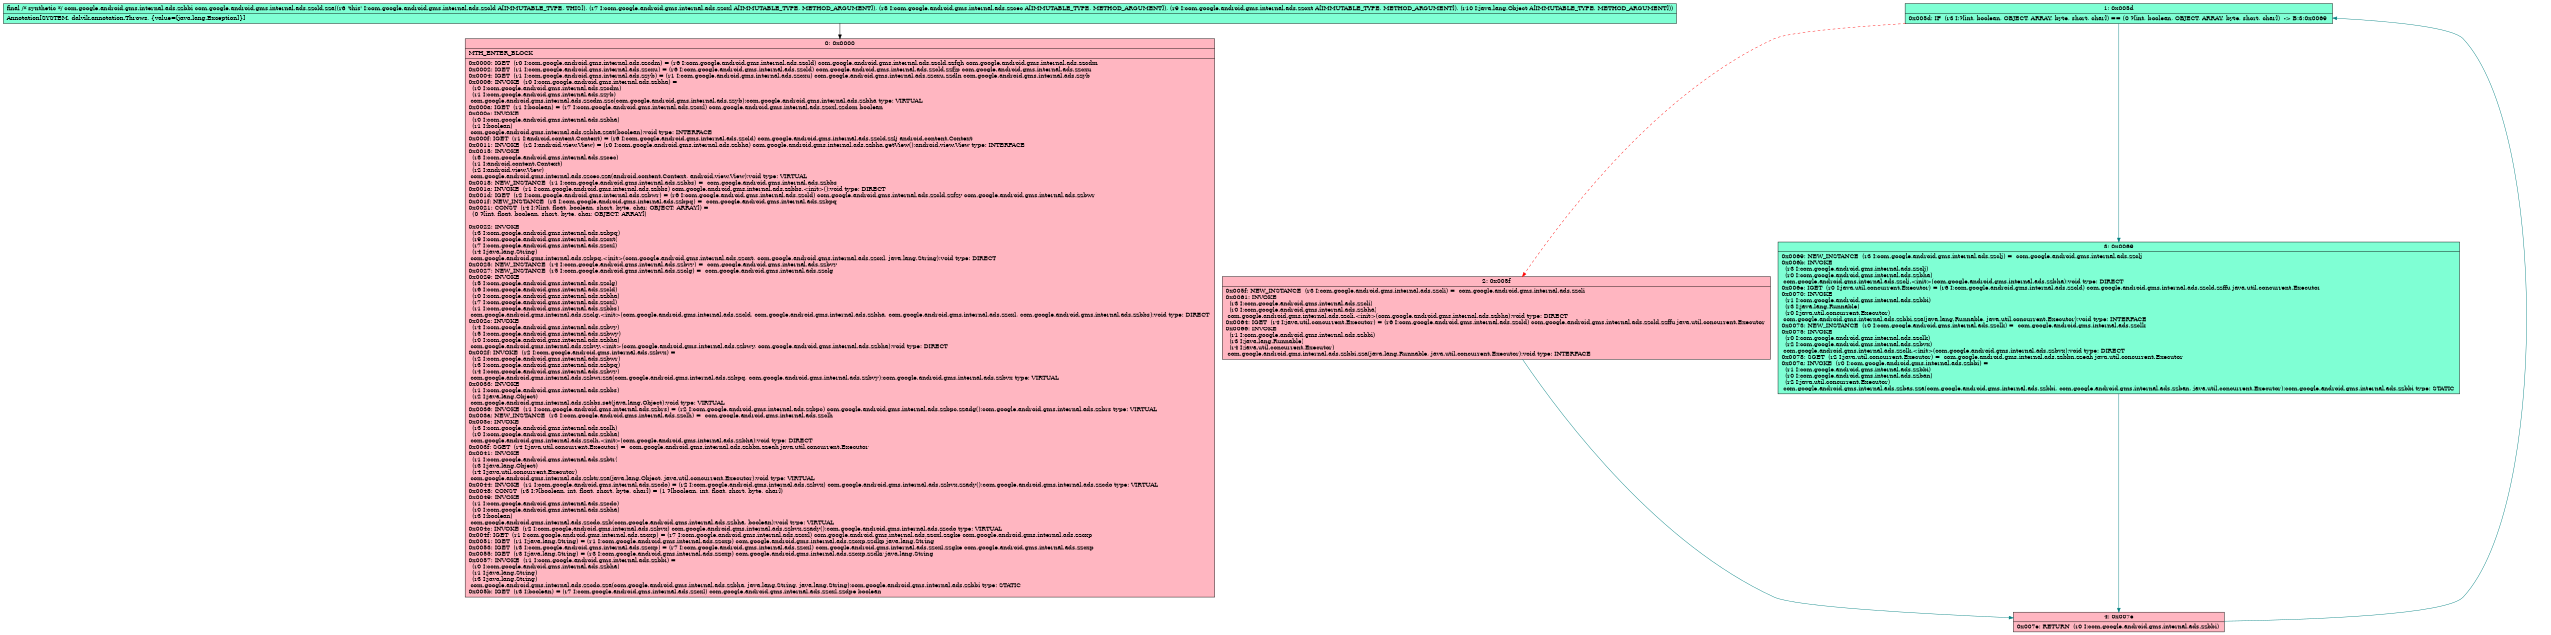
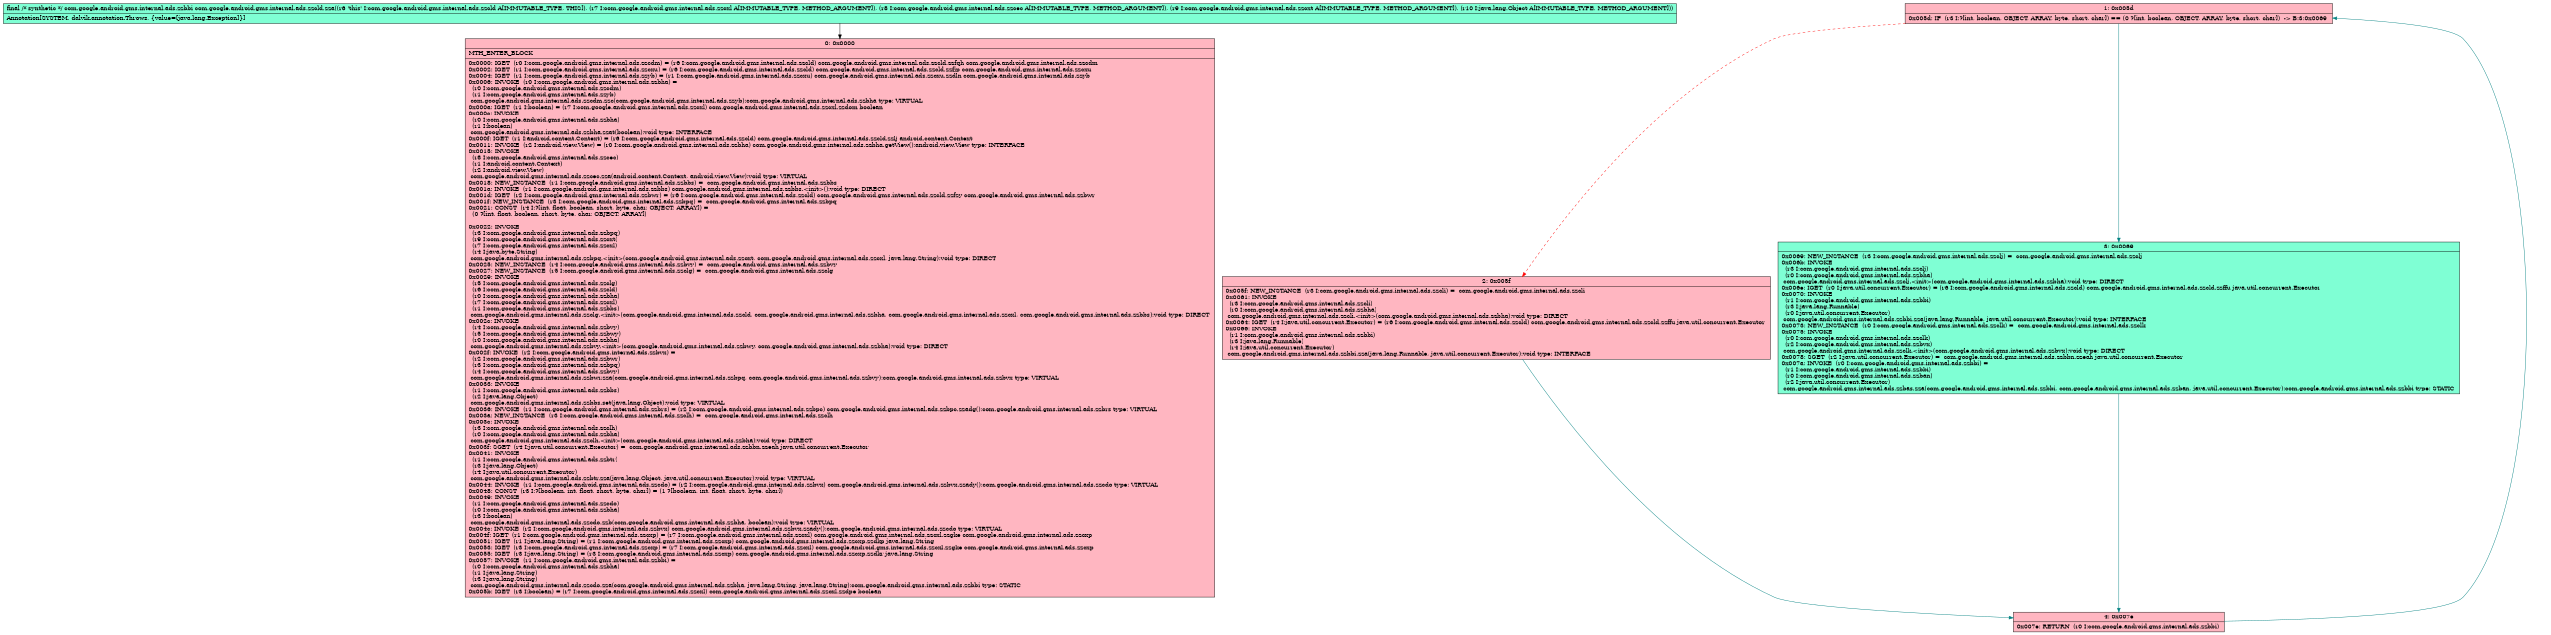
  digraph {
    node [fillcolor=lightpink shape=record style=filled]
    edge [color=teal]
-   n1 [label="{0\:\ 0x0000|MTH_ENTER_BLOCK\l|0x0000: IGET  (r0 I:com.google.android.gms.internal.ads.zzcdm) = (r6 I:com.google.android.gms.internal.ads.zzcld) com.google.android.gms.internal.ads.zzcld.zzfqh com.google.android.gms.internal.ads.zzcdm \l0x0002: IGET  (r1 I:com.google.android.gms.internal.ads.zzcxu) = (r6 I:com.google.android.gms.internal.ads.zzcld) com.google.android.gms.internal.ads.zzcld.zzfjp com.google.android.gms.internal.ads.zzcxu \l0x0004: IGET  (r1 I:com.google.android.gms.internal.ads.zzyb) = (r1 I:com.google.android.gms.internal.ads.zzcxu) com.google.android.gms.internal.ads.zzcxu.zzdln com.google.android.gms.internal.ads.zzyb \l0x0006: INVOKE  (r0 I:com.google.android.gms.internal.ads.zzbha) = \l  (r0 I:com.google.android.gms.internal.ads.zzcdm)\l  (r1 I:com.google.android.gms.internal.ads.zzyb)\l com.google.android.gms.internal.ads.zzcdm.zzc(com.google.android.gms.internal.ads.zzyb):com.google.android.gms.internal.ads.zzbha type: VIRTUAL \l0x000a: IGET  (r1 I:boolean) = (r7 I:com.google.android.gms.internal.ads.zzcxl) com.google.android.gms.internal.ads.zzcxl.zzdom boolean \l0x000c: INVOKE  \l  (r0 I:com.google.android.gms.internal.ads.zzbha)\l  (r1 I:boolean)\l com.google.android.gms.internal.ads.zzbha.zzat(boolean):void type: INTERFACE \l0x000f: IGET  (r1 I:android.content.Context) = (r6 I:com.google.android.gms.internal.ads.zzcld) com.google.android.gms.internal.ads.zzcld.zzlj android.content.Context \l0x0011: INVOKE  (r2 I:android.view.View) = (r0 I:com.google.android.gms.internal.ads.zzbha) com.google.android.gms.internal.ads.zzbha.getView():android.view.View type: INTERFACE \l0x0015: INVOKE  \l  (r8 I:com.google.android.gms.internal.ads.zzcec)\l  (r1 I:android.content.Context)\l  (r2 I:android.view.View)\l com.google.android.gms.internal.ads.zzcec.zza(android.content.Context, android.view.View):void type: VIRTUAL \l0x0018: NEW_INSTANCE  (r1 I:com.google.android.gms.internal.ads.zzbbs) =  com.google.android.gms.internal.ads.zzbbs \l0x001a: INVOKE  (r1 I:com.google.android.gms.internal.ads.zzbbs) com.google.android.gms.internal.ads.zzbbs.\<init\>():void type: DIRECT \l0x001d: IGET  (r2 I:com.google.android.gms.internal.ads.zzbwr) = (r6 I:com.google.android.gms.internal.ads.zzcld) com.google.android.gms.internal.ads.zzcld.zzfzy com.google.android.gms.internal.ads.zzbwr \l0x001f: NEW_INSTANCE  (r3 I:com.google.android.gms.internal.ads.zzbpq) =  com.google.android.gms.internal.ads.zzbpq \l0x0021: CONST  (r4 I:?[int, float, boolean, short, byte, char, OBJECT, ARRAY]) = \l  (0 ?[int, float, boolean, short, byte, char, OBJECT, ARRAY])\l \l0x0022: INVOKE  \l  (r3 I:com.google.android.gms.internal.ads.zzbpq)\l  (r9 I:com.google.android.gms.internal.ads.zzcxt)\l  (r7 I:com.google.android.gms.internal.ads.zzcxl)\l  (r4 I:java.lang.String)\l com.google.android.gms.internal.ads.zzbpq.\<init\>(com.google.android.gms.internal.ads.zzcxt, com.google.android.gms.internal.ads.zzcxl, java.lang.String):void type: DIRECT \l0x0025: NEW_INSTANCE  (r4 I:com.google.android.gms.internal.ads.zzbvy) =  com.google.android.gms.internal.ads.zzbvy \l0x0027: NEW_INSTANCE  (r5 I:com.google.android.gms.internal.ads.zzclg) =  com.google.android.gms.internal.ads.zzclg \l0x0029: INVOKE  \l  (r5 I:com.google.android.gms.internal.ads.zzclg)\l  (r6 I:com.google.android.gms.internal.ads.zzcld)\l  (r0 I:com.google.android.gms.internal.ads.zzbha)\l  (r7 I:com.google.android.gms.internal.ads.zzcxl)\l  (r1 I:com.google.android.gms.internal.ads.zzbbs)\l com.google.android.gms.internal.ads.zzclg.\<init\>(com.google.android.gms.internal.ads.zzcld, com.google.android.gms.internal.ads.zzbha, com.google.android.gms.internal.ads.zzcxl, com.google.android.gms.internal.ads.zzbbs):void type: DIRECT \l0x002c: INVOKE  \l  (r4 I:com.google.android.gms.internal.ads.zzbvy)\l  (r5 I:com.google.android.gms.internal.ads.zzbwy)\l  (r0 I:com.google.android.gms.internal.ads.zzbha)\l com.google.android.gms.internal.ads.zzbvy.\<init\>(com.google.android.gms.internal.ads.zzbwy, com.google.android.gms.internal.ads.zzbha):void type: DIRECT \l0x002f: INVOKE  (r2 I:com.google.android.gms.internal.ads.zzbvx) = \l  (r2 I:com.google.android.gms.internal.ads.zzbwr)\l  (r3 I:com.google.android.gms.internal.ads.zzbpq)\l  (r4 I:com.google.android.gms.internal.ads.zzbvy)\l com.google.android.gms.internal.ads.zzbwr.zza(com.google.android.gms.internal.ads.zzbpq, com.google.android.gms.internal.ads.zzbvy):com.google.android.gms.internal.ads.zzbvx type: VIRTUAL \l0x0033: INVOKE  \l  (r1 I:com.google.android.gms.internal.ads.zzbbs)\l  (r2 I:java.lang.Object)\l com.google.android.gms.internal.ads.zzbbs.set(java.lang.Object):void type: VIRTUAL \l0x0036: INVOKE  (r1 I:com.google.android.gms.internal.ads.zzbrs) = (r2 I:com.google.android.gms.internal.ads.zzbpc) com.google.android.gms.internal.ads.zzbpc.zzadg():com.google.android.gms.internal.ads.zzbrs type: VIRTUAL \l0x003a: NEW_INSTANCE  (r3 I:com.google.android.gms.internal.ads.zzclh) =  com.google.android.gms.internal.ads.zzclh \l0x003c: INVOKE  \l  (r3 I:com.google.android.gms.internal.ads.zzclh)\l  (r0 I:com.google.android.gms.internal.ads.zzbha)\l com.google.android.gms.internal.ads.zzclh.\<init\>(com.google.android.gms.internal.ads.zzbha):void type: DIRECT \l0x003f: SGET  (r4 I:java.util.concurrent.Executor) =  com.google.android.gms.internal.ads.zzbbn.zzeah java.util.concurrent.Executor \l0x0041: INVOKE  \l  (r1 I:com.google.android.gms.internal.ads.zzbtr)\l  (r3 I:java.lang.Object)\l  (r4 I:java.util.concurrent.Executor)\l com.google.android.gms.internal.ads.zzbtr.zza(java.lang.Object, java.util.concurrent.Executor):void type: VIRTUAL \l0x0044: INVOKE  (r1 I:com.google.android.gms.internal.ads.zzcdo) = (r2 I:com.google.android.gms.internal.ads.zzbvx) com.google.android.gms.internal.ads.zzbvx.zzady():com.google.android.gms.internal.ads.zzcdo type: VIRTUAL \l0x0048: CONST  (r3 I:?[boolean, int, float, short, byte, char]) = (1 ?[boolean, int, float, short, byte, char]) \l0x0049: INVOKE  \l  (r1 I:com.google.android.gms.internal.ads.zzcdo)\l  (r0 I:com.google.android.gms.internal.ads.zzbha)\l  (r3 I:boolean)\l com.google.android.gms.internal.ads.zzcdo.zzb(com.google.android.gms.internal.ads.zzbha, boolean):void type: VIRTUAL \l0x004c: INVOKE  (r2 I:com.google.android.gms.internal.ads.zzbvx) com.google.android.gms.internal.ads.zzbvx.zzady():com.google.android.gms.internal.ads.zzcdo type: VIRTUAL \l0x004f: IGET  (r1 I:com.google.android.gms.internal.ads.zzcxp) = (r7 I:com.google.android.gms.internal.ads.zzcxl) com.google.android.gms.internal.ads.zzcxl.zzgke com.google.android.gms.internal.ads.zzcxp \l0x0051: IGET  (r1 I:java.lang.String) = (r1 I:com.google.android.gms.internal.ads.zzcxp) com.google.android.gms.internal.ads.zzcxp.zzdkp java.lang.String \l0x0053: IGET  (r3 I:com.google.android.gms.internal.ads.zzcxp) = (r7 I:com.google.android.gms.internal.ads.zzcxl) com.google.android.gms.internal.ads.zzcxl.zzgke com.google.android.gms.internal.ads.zzcxp \l0x0055: IGET  (r3 I:java.lang.String) = (r3 I:com.google.android.gms.internal.ads.zzcxp) com.google.android.gms.internal.ads.zzcxp.zzdkr java.lang.String \l0x0057: INVOKE  (r1 I:com.google.android.gms.internal.ads.zzbbi) = \l  (r0 I:com.google.android.gms.internal.ads.zzbha)\l  (r1 I:java.lang.String)\l  (r3 I:java.lang.String)\l com.google.android.gms.internal.ads.zzcdo.zza(com.google.android.gms.internal.ads.zzbha, java.lang.String, java.lang.String):com.google.android.gms.internal.ads.zzbbi type: STATIC \l0x005b: IGET  (r3 I:boolean) = (r7 I:com.google.android.gms.internal.ads.zzcxl) com.google.android.gms.internal.ads.zzcxl.zzdpe boolean \l}"]
-   n2 [fillcolor=aquamarine label="{1\:\ 0x005d|0x005d: IF  (r3 I:?[int, boolean, OBJECT, ARRAY, byte, short, char]) == (0 ?[int, boolean, OBJECT, ARRAY, byte, short, char])  \-\> B:3:0x0069 \l}"]
+   n1 [label="{0\:\ 0x0000|MTH_ENTER_BLOCK\l|0x0000: IGET  (r0 I:com.google.android.gms.internal.ads.zzcdm) = (r6 I:com.google.android.gms.internal.ads.zzcld) com.google.android.gms.internal.ads.zzcld.zzfqh com.google.android.gms.internal.ads.zzcdm \l0x0002: IGET  (r1 I:com.google.android.gms.internal.ads.zzcxu) = (r6 I:com.google.android.gms.internal.ads.zzcld) com.google.android.gms.internal.ads.zzcld.zzfjp com.google.android.gms.internal.ads.zzcxu \l0x0004: IGET  (r1 I:com.google.android.gms.internal.ads.zzyb) = (r1 I:com.google.android.gms.internal.ads.zzcxu) com.google.android.gms.internal.ads.zzcxu.zzdln com.google.android.gms.internal.ads.zzyb \l0x0006: INVOKE  (r0 I:com.google.android.gms.internal.ads.zzbha) = \l  (r0 I:com.google.android.gms.internal.ads.zzcdm)\l  (r1 I:com.google.android.gms.internal.ads.zzyb)\l com.google.android.gms.internal.ads.zzcdm.zzc(com.google.android.gms.internal.ads.zzyb):com.google.android.gms.internal.ads.zzbha type: VIRTUAL \l0x000a: IGET  (r1 I:boolean) = (r7 I:com.google.android.gms.internal.ads.zzcxl) com.google.android.gms.internal.ads.zzcxl.zzdom boolean \l0x000c: INVOKE  \l  (r0 I:com.google.android.gms.internal.ads.zzbha)\l  (r1 I:boolean)\l com.google.android.gms.internal.ads.zzbha.zzat(boolean):void type: INTERFACE \l0x000f: IGET  (r1 I:android.content.Context) = (r6 I:com.google.android.gms.internal.ads.zzcld) com.google.android.gms.internal.ads.zzcld.zzlj android.content.Context \l0x0011: INVOKE  (r2 I:android.view.View) = (r0 I:com.google.android.gms.internal.ads.zzbha) com.google.android.gms.internal.ads.zzbha.getView():android.view.View type: INTERFACE \l0x0015: INVOKE  \l  (r8 I:com.google.android.gms.internal.ads.zzcec)\l  (r1 I:android.content.Context)\l  (r2 I:android.view.View)\l com.google.android.gms.internal.ads.zzcec.zza(android.content.Context, android.view.View):void type: VIRTUAL \l0x0018: NEW_INSTANCE  (r1 I:com.google.android.gms.internal.ads.zzbbs) =  com.google.android.gms.internal.ads.zzbbs \l0x001a: INVOKE  (r1 I:com.google.android.gms.internal.ads.zzbbs) com.google.android.gms.internal.ads.zzbbs.\<init\>():void type: DIRECT \l0x001d: IGET  (r2 I:com.google.android.gms.internal.ads.zzbwr) = (r6 I:com.google.android.gms.internal.ads.zzcld) com.google.android.gms.internal.ads.zzcld.zzfzy com.google.android.gms.internal.ads.zzbwr \l0x001f: NEW_INSTANCE  (r3 I:com.google.android.gms.internal.ads.zzbpq) =  com.google.android.gms.internal.ads.zzbpq \l0x0021: CONST  (r4 I:?[int, float, boolean, short, byte, char, OBJECT, ARRAY]) = \l  (0 ?[int, float, boolean, short, byte, char, OBJECT, ARRAY])\l \l0x0022: INVOKE  \l  (r3 I:com.google.android.gms.internal.ads.zzbpq)\l  (r9 I:com.google.android.gms.internal.ads.zzcxt)\l  (r7 I:com.google.android.gms.internal.ads.zzcxl)\l  (r4 I:java.byte.String)\l com.google.android.gms.internal.ads.zzbpq.\<init\>(com.google.android.gms.internal.ads.zzcxt, com.google.android.gms.internal.ads.zzcxl, java.lang.String):void type: DIRECT \l0x0025: NEW_INSTANCE  (r4 I:com.google.android.gms.internal.ads.zzbvy) =  com.google.android.gms.internal.ads.zzbvy \l0x0027: NEW_INSTANCE  (r5 I:com.google.android.gms.internal.ads.zzclg) =  com.google.android.gms.internal.ads.zzclg \l0x0029: INVOKE  \l  (r5 I:com.google.android.gms.internal.ads.zzclg)\l  (r6 I:com.google.android.gms.internal.ads.zzcld)\l  (r0 I:com.google.android.gms.internal.ads.zzbha)\l  (r7 I:com.google.android.gms.internal.ads.zzcxl)\l  (r1 I:com.google.android.gms.internal.ads.zzbbs)\l com.google.android.gms.internal.ads.zzclg.\<init\>(com.google.android.gms.internal.ads.zzcld, com.google.android.gms.internal.ads.zzbha, com.google.android.gms.internal.ads.zzcxl, com.google.android.gms.internal.ads.zzbbs):void type: DIRECT \l0x002c: INVOKE  \l  (r4 I:com.google.android.gms.internal.ads.zzbvy)\l  (r5 I:com.google.android.gms.internal.ads.zzbwy)\l  (r0 I:com.google.android.gms.internal.ads.zzbha)\l com.google.android.gms.internal.ads.zzbvy.\<init\>(com.google.android.gms.internal.ads.zzbwy, com.google.android.gms.internal.ads.zzbha):void type: DIRECT \l0x002f: INVOKE  (r2 I:com.google.android.gms.internal.ads.zzbvx) = \l  (r2 I:com.google.android.gms.internal.ads.zzbwr)\l  (r3 I:com.google.android.gms.internal.ads.zzbpq)\l  (r4 I:com.google.android.gms.internal.ads.zzbvy)\l com.google.android.gms.internal.ads.zzbwr.zza(com.google.android.gms.internal.ads.zzbpq, com.google.android.gms.internal.ads.zzbvy):com.google.android.gms.internal.ads.zzbvx type: VIRTUAL \l0x0033: INVOKE  \l  (r1 I:com.google.android.gms.internal.ads.zzbbs)\l  (r2 I:java.lang.Object)\l com.google.android.gms.internal.ads.zzbbs.set(java.lang.Object):void type: VIRTUAL \l0x0036: INVOKE  (r1 I:com.google.android.gms.internal.ads.zzbrs) = (r2 I:com.google.android.gms.internal.ads.zzbpc) com.google.android.gms.internal.ads.zzbpc.zzadg():com.google.android.gms.internal.ads.zzbrs type: VIRTUAL \l0x003a: NEW_INSTANCE  (r3 I:com.google.android.gms.internal.ads.zzclh) =  com.google.android.gms.internal.ads.zzclh \l0x003c: INVOKE  \l  (r3 I:com.google.android.gms.internal.ads.zzclh)\l  (r0 I:com.google.android.gms.internal.ads.zzbha)\l com.google.android.gms.internal.ads.zzclh.\<init\>(com.google.android.gms.internal.ads.zzbha):void type: DIRECT \l0x003f: SGET  (r4 I:java.util.concurrent.Executor) =  com.google.android.gms.internal.ads.zzbbn.zzeah java.util.concurrent.Executor \l0x0041: INVOKE  \l  (r1 I:com.google.android.gms.internal.ads.zzbtr)\l  (r3 I:java.lang.Object)\l  (r4 I:java.util.concurrent.Executor)\l com.google.android.gms.internal.ads.zzbtr.zza(java.lang.Object, java.util.concurrent.Executor):void type: VIRTUAL \l0x0044: INVOKE  (r1 I:com.google.android.gms.internal.ads.zzcdo) = (r2 I:com.google.android.gms.internal.ads.zzbvx) com.google.android.gms.internal.ads.zzbvx.zzady():com.google.android.gms.internal.ads.zzcdo type: VIRTUAL \l0x0048: CONST  (r3 I:?[boolean, int, float, short, byte, char]) = (1 ?[boolean, int, float, short, byte, char]) \l0x0049: INVOKE  \l  (r1 I:com.google.android.gms.internal.ads.zzcdo)\l  (r0 I:com.google.android.gms.internal.ads.zzbha)\l  (r3 I:boolean)\l com.google.android.gms.internal.ads.zzcdo.zzb(com.google.android.gms.internal.ads.zzbha, boolean):void type: VIRTUAL \l0x004c: INVOKE  (r2 I:com.google.android.gms.internal.ads.zzbvx) com.google.android.gms.internal.ads.zzbvx.zzady():com.google.android.gms.internal.ads.zzcdo type: VIRTUAL \l0x004f: IGET  (r1 I:com.google.android.gms.internal.ads.zzcxp) = (r7 I:com.google.android.gms.internal.ads.zzcxl) com.google.android.gms.internal.ads.zzcxl.zzgke com.google.android.gms.internal.ads.zzcxp \l0x0051: IGET  (r1 I:java.lang.String) = (r1 I:com.google.android.gms.internal.ads.zzcxp) com.google.android.gms.internal.ads.zzcxp.zzdkp java.lang.String \l0x0053: IGET  (r3 I:com.google.android.gms.internal.ads.zzcxp) = (r7 I:com.google.android.gms.internal.ads.zzcxl) com.google.android.gms.internal.ads.zzcxl.zzgke com.google.android.gms.internal.ads.zzcxp \l0x0055: IGET  (r3 I:java.lang.String) = (r3 I:com.google.android.gms.internal.ads.zzcxp) com.google.android.gms.internal.ads.zzcxp.zzdkr java.lang.String \l0x0057: INVOKE  (r1 I:com.google.android.gms.internal.ads.zzbbi) = \l  (r0 I:com.google.android.gms.internal.ads.zzbha)\l  (r1 I:java.lang.String)\l  (r3 I:java.lang.String)\l com.google.android.gms.internal.ads.zzcdo.zza(com.google.android.gms.internal.ads.zzbha, java.lang.String, java.lang.String):com.google.android.gms.internal.ads.zzbbi type: STATIC \l0x005b: IGET  (r3 I:boolean) = (r7 I:com.google.android.gms.internal.ads.zzcxl) com.google.android.gms.internal.ads.zzcxl.zzdpe boolean \l}"]
+   n2 [label="{1\:\ 0x005d|0x005d: IF  (r3 I:?[int, boolean, OBJECT, ARRAY, byte, short, char]) == (0 ?[int, boolean, OBJECT, ARRAY, byte, short, char])  \-\> B:3:0x0069 \l}"]
    n3 [label="{2\:\ 0x005f|0x005f: NEW_INSTANCE  (r3 I:com.google.android.gms.internal.ads.zzcli) =  com.google.android.gms.internal.ads.zzcli \l0x0061: INVOKE  \l  (r3 I:com.google.android.gms.internal.ads.zzcli)\l  (r0 I:com.google.android.gms.internal.ads.zzbha)\l com.google.android.gms.internal.ads.zzcli.\<init\>(com.google.android.gms.internal.ads.zzbha):void type: DIRECT \l0x0064: IGET  (r4 I:java.util.concurrent.Executor) = (r6 I:com.google.android.gms.internal.ads.zzcld) com.google.android.gms.internal.ads.zzcld.zzffu java.util.concurrent.Executor \l0x0066: INVOKE  \l  (r1 I:com.google.android.gms.internal.ads.zzbbi)\l  (r3 I:java.lang.Runnable)\l  (r4 I:java.util.concurrent.Executor)\l com.google.android.gms.internal.ads.zzbbi.zza(java.lang.Runnable, java.util.concurrent.Executor):void type: INTERFACE \l}"]
    n4 [fillcolor=aquamarine label="{3\:\ 0x0069|0x0069: NEW_INSTANCE  (r3 I:com.google.android.gms.internal.ads.zzclj) =  com.google.android.gms.internal.ads.zzclj \l0x006b: INVOKE  \l  (r3 I:com.google.android.gms.internal.ads.zzclj)\l  (r0 I:com.google.android.gms.internal.ads.zzbha)\l com.google.android.gms.internal.ads.zzclj.\<init\>(com.google.android.gms.internal.ads.zzbha):void type: DIRECT \l0x006e: IGET  (r0 I:java.util.concurrent.Executor) = (r6 I:com.google.android.gms.internal.ads.zzcld) com.google.android.gms.internal.ads.zzcld.zzffu java.util.concurrent.Executor \l0x0070: INVOKE  \l  (r1 I:com.google.android.gms.internal.ads.zzbbi)\l  (r3 I:java.lang.Runnable)\l  (r0 I:java.util.concurrent.Executor)\l com.google.android.gms.internal.ads.zzbbi.zza(java.lang.Runnable, java.util.concurrent.Executor):void type: INTERFACE \l0x0073: NEW_INSTANCE  (r0 I:com.google.android.gms.internal.ads.zzclk) =  com.google.android.gms.internal.ads.zzclk \l0x0075: INVOKE  \l  (r0 I:com.google.android.gms.internal.ads.zzclk)\l  (r2 I:com.google.android.gms.internal.ads.zzbvx)\l com.google.android.gms.internal.ads.zzclk.\<init\>(com.google.android.gms.internal.ads.zzbvx):void type: DIRECT \l0x0078: SGET  (r2 I:java.util.concurrent.Executor) =  com.google.android.gms.internal.ads.zzbbn.zzeah java.util.concurrent.Executor \l0x007a: INVOKE  (r0 I:com.google.android.gms.internal.ads.zzbbi) = \l  (r1 I:com.google.android.gms.internal.ads.zzbbi)\l  (r0 I:com.google.android.gms.internal.ads.zzban)\l  (r2 I:java.util.concurrent.Executor)\l com.google.android.gms.internal.ads.zzbas.zza(com.google.android.gms.internal.ads.zzbbi, com.google.android.gms.internal.ads.zzban, java.util.concurrent.Executor):com.google.android.gms.internal.ads.zzbbi type: STATIC \l}"]
    n5 [label="{4\:\ 0x007e|0x007e: RETURN  (r0 I:com.google.android.gms.internal.ads.zzbbi) \l}"]
    n6 [fillcolor=aquamarine label="{final \/* synthetic *\/ com.google.android.gms.internal.ads.zzbbi com.google.android.gms.internal.ads.zzcld.zza((r6 'this' I:com.google.android.gms.internal.ads.zzcld A[IMMUTABLE_TYPE, THIS]), (r7 I:com.google.android.gms.internal.ads.zzcxl A[IMMUTABLE_TYPE, METHOD_ARGUMENT]), (r8 I:com.google.android.gms.internal.ads.zzcec A[IMMUTABLE_TYPE, METHOD_ARGUMENT]), (r9 I:com.google.android.gms.internal.ads.zzcxt A[IMMUTABLE_TYPE, METHOD_ARGUMENT]), (r10 I:java.lang.Object A[IMMUTABLE_TYPE, METHOD_ARGUMENT]))  | Annotation[SYSTEM, dalvik.annotation.Throws, \{value=[java.lang.Exception]\}]\l}"]
    n2 -> n3 [color=red style=dashed]
    n2 -> n4
    n3 -> n5
    n4 -> n5
    n5 -> n2
    n6 -> n1 [color=black]
  }
